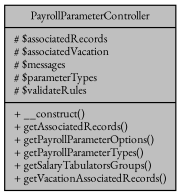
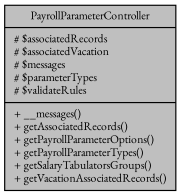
  digraph {
    fontname="EB Garamond"
-   n1 [color=black fillcolor=grey75 fontcolor=black fontname="EB Garamond" fontsize=10 height=0.2 label="{PayrollParameterController\n|# $associatedRecords\l# $associatedVacation\l# $messages\l# $parameterTypes\l# $validateRules\l|+ __construct()\l+ getAssociatedRecords()\l+ getPayrollParameterOptions()\l+ getPayrollParameterTypes()\l+ getSalaryTabulatorsGroups()\l+ getVacationAssociatedRecords()\l}" shape=record style=filled width=0.4]
+   n1 [color=black fillcolor=grey75 fontcolor=black fontname="EB Garamond" fontsize=10 height=0.2 label="{PayrollParameterController\n|# $associatedRecords\l# $associatedVacation\l# $messages\l# $parameterTypes\l# $validateRules\l|+ __messages()\l+ getAssociatedRecords()\l+ getPayrollParameterOptions()\l+ getPayrollParameterTypes()\l+ getSalaryTabulatorsGroups()\l+ getVacationAssociatedRecords()\l}" shape=record style=filled width=0.4]
  }
